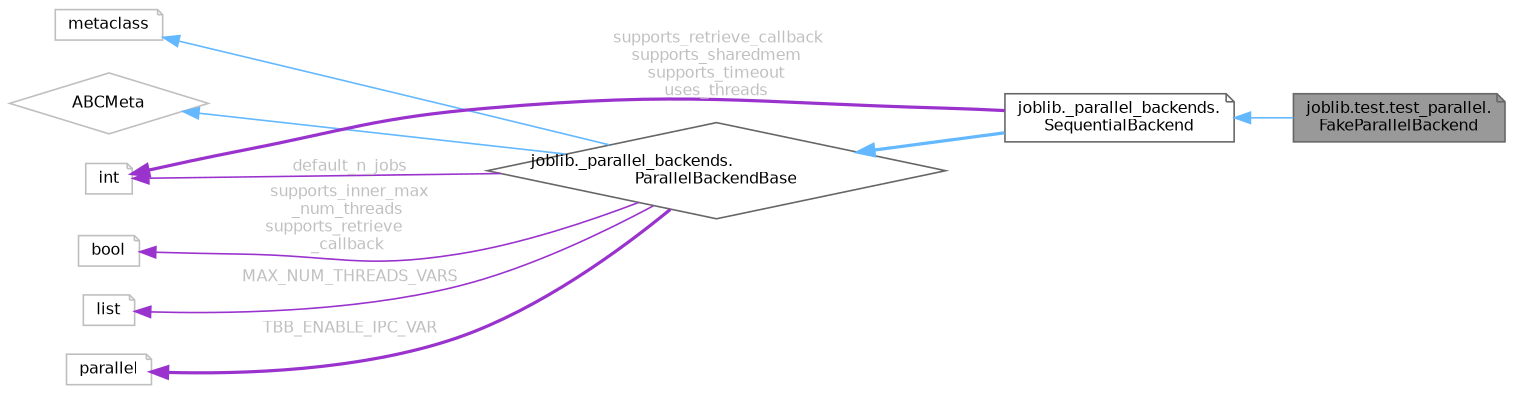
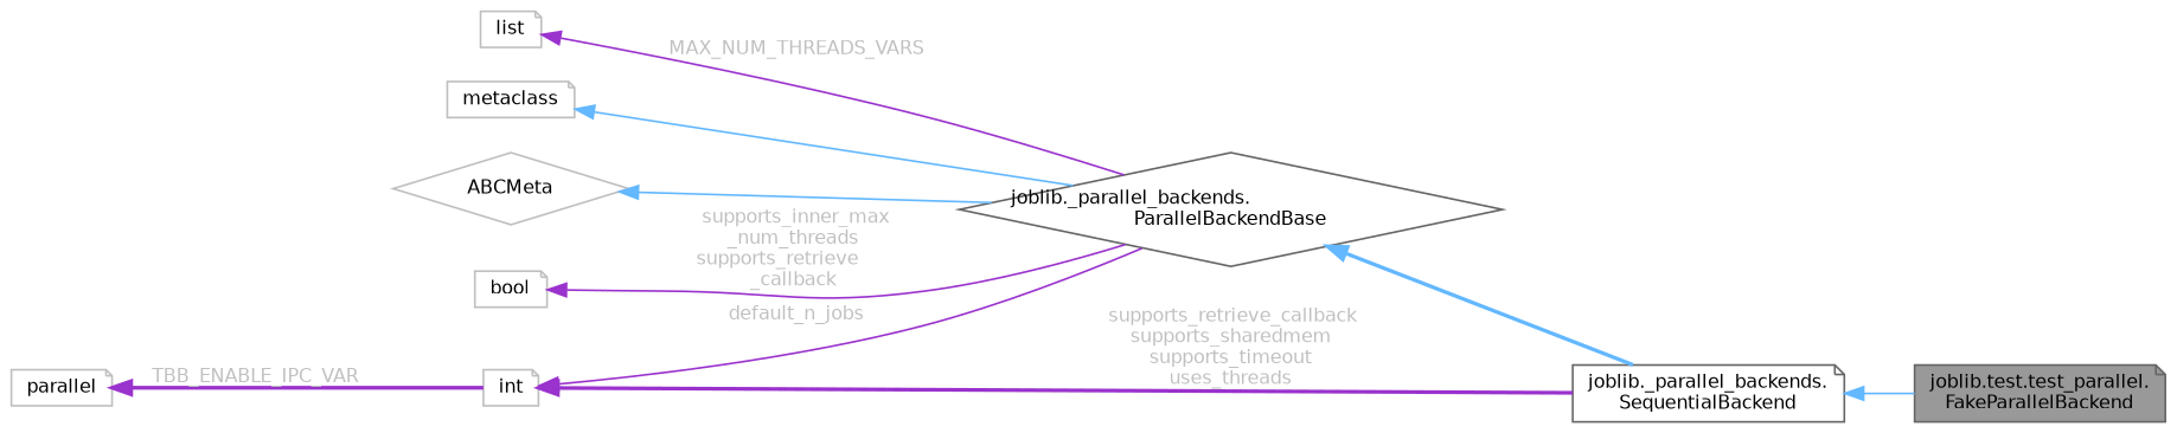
  digraph {
    rankdir=LR
    node [color=grey75 fillcolor=white fontname=Helvetica fontsize=10 shape=note style=filled]
    edge [color=darkorchid3 dir=back fontname=Helvetica fontsize=10 labelfontname=Helvetica labelfontsize=10 style=solid fontcolor=grey]
    n1 [color=gray40 fillcolor=grey60 fontcolor=black height=0.2 label="joblib.test.test_parallel.\lFakeParallelBackend" width=0.4]
    n2 [color=gray40 height=0.2 label="joblib._parallel_backends.\lSequentialBackend" width=0.4]
    n3 [color=gray40 height=0.2 label="joblib._parallel_backends.\lParallelBackendBase" shape=diamond width=0.4]
    n4 [height=0.2 label=metaclass width=0.4]
    n5 [height=0.2 label=ABCMeta shape=diamond width=0.4]
    n6 [height=0.2 label=int width=0.4]
    n7 [height=0.2 label=bool width=0.4]
    n8 [height=0.2 label=list width=0.4]
    n9 [height=0.2 label=parallel width=0.4]
    n2 -> n1 [color=steelblue1 fontcolor=""]
    n3 -> n2 [color=steelblue1 style=bold fontcolor=""]
    n4 -> n3 [color=steelblue1 fontcolor=""]
    n5 -> n3 [color=steelblue1 fontcolor=""]
    n6 -> n2 [label=" supports_retrieve_callback\nsupports_sharedmem\nsupports_timeout\nuses_threads" style=bold]
    n6 -> n3 [label=" default_n_jobs"]
    n7 -> n3 [label=" supports_inner_max\l_num_threads\nsupports_retrieve\l_callback"]
    n8 -> n3 [label=" MAX_NUM_THREADS_VARS"]
-   n9 -> n3 [label=" TBB_ENABLE_IPC_VAR" style=bold]
+   n9 -> n6 [label=" TBB_ENABLE_IPC_VAR" style=bold]
  }
